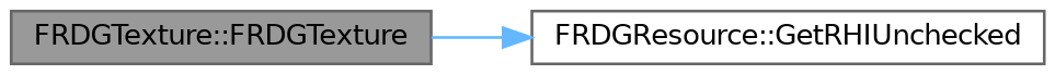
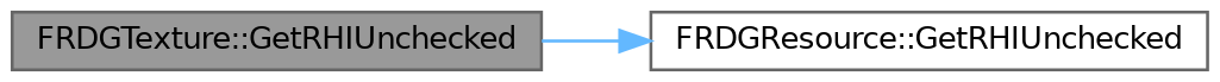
  digraph {
    rankdir=LR
    node [fontname=Helvetica fontsize=10 shape=box style=filled]
-   n1 [color=gray40 fillcolor=grey60 fontcolor=black height=0.2 label="FRDGTexture::FRDGTexture" width=0.4]
+   n1 [color=gray40 fillcolor=grey60 fontcolor=black height=0.2 label="FRDGTexture::GetRHIUnchecked" width=0.4]
    n2 [color=grey40 fillcolor=white height=0.2 label="FRDGResource::GetRHIUnchecked" width=0.4]
    n1 -> n2 [color=steelblue1 fontname=Helvetica fontsize=10 labelfontname=Helvetica labelfontsize=10 style=solid]
  }
